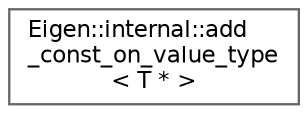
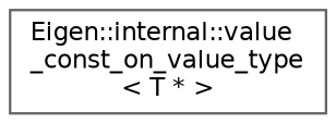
  digraph {
    rankdir=LR
-   n1 [color=grey40 fillcolor=white fontname=Helvetica fontsize=10 height=0.2 label="Eigen::internal::add\l_const_on_value_type\l\< T * \>" shape=box style=filled width=0.4]
+   n1 [color=grey40 fillcolor=white fontname=Helvetica fontsize=10 height=0.2 label="Eigen::internal::value\l_const_on_value_type\l\< T * \>" shape=box style=filled width=0.4]
  }
